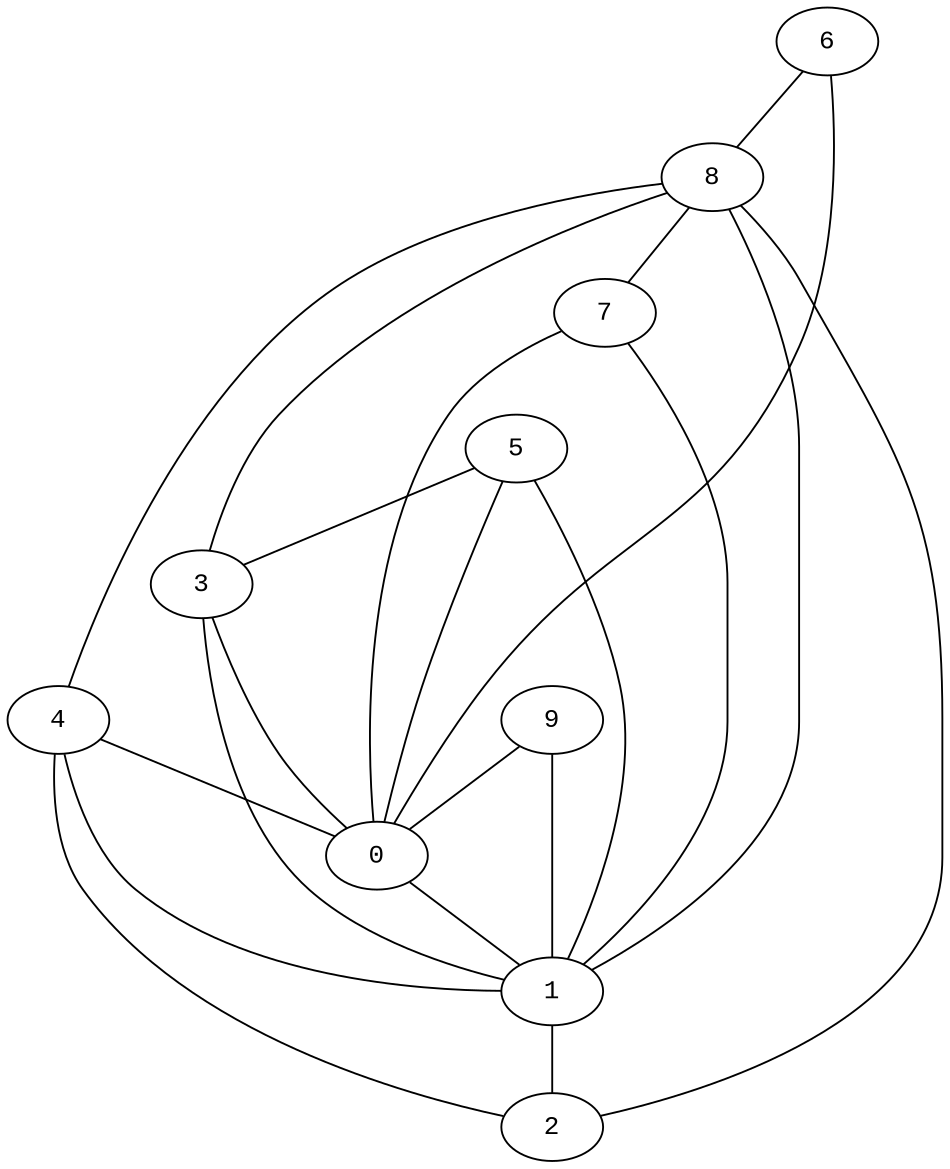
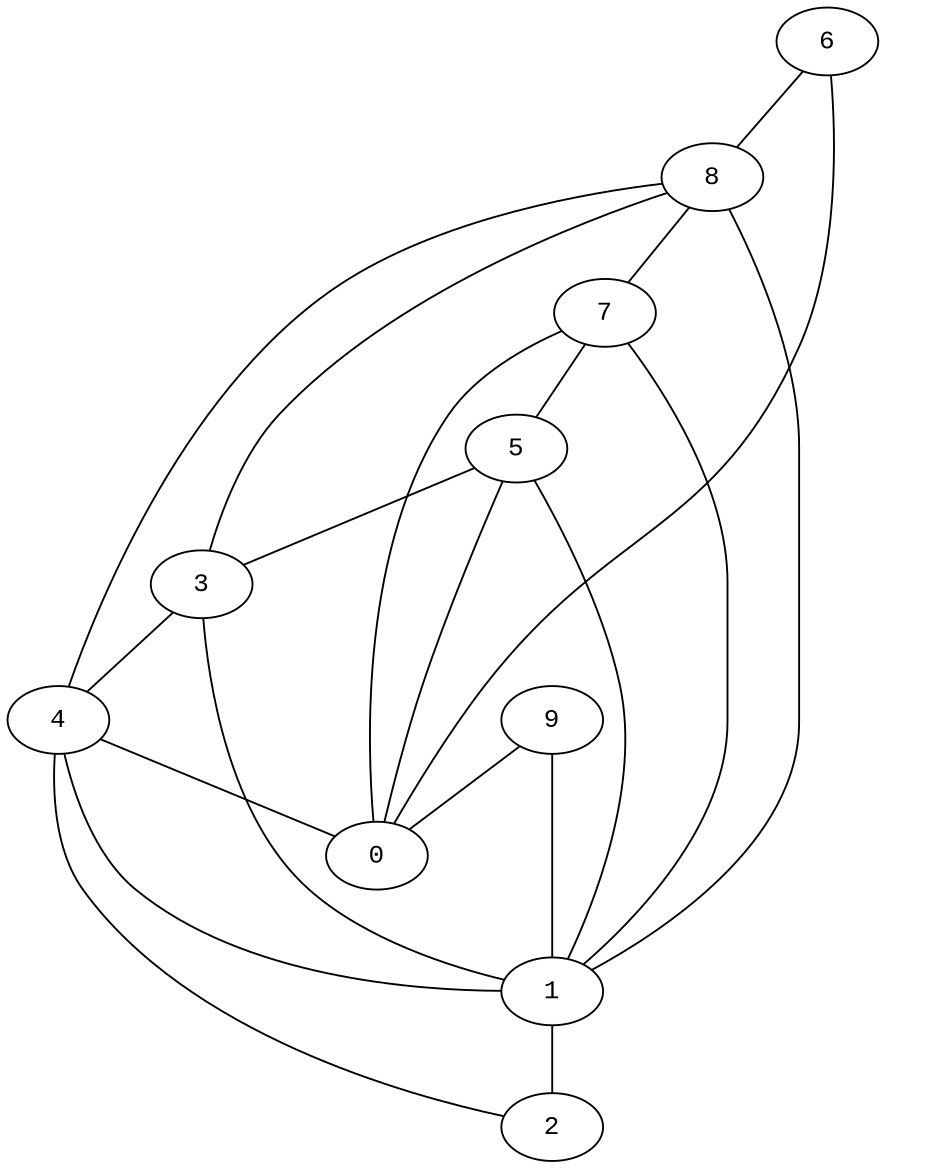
  graph {
    fontname="Liberation Mono"
    node [fontname="Liberation Mono"]
    edge [fontname="Liberation Mono"]
    n1 [label=0]
    n2 [label=1]
    n3 [label=2]
    n4 [label=3]
    n5 [label=8]
    n6 [label=4]
    n7 [label=5]
    n8 [label=6]
    n9 [label=7]
    n10 [label=9]
-   n1 -- n2
    n2 -- n3
-   n4 -- n1
+   n4 -- n6
    n4 -- n2
    n4 -- n5
    n5 -- n2
-   n5 -- n3
    n5 -- n6
    n5 -- n9
    n6 -- n1
    n6 -- n2
    n6 -- n3
    n7 -- n1
    n7 -- n2
    n7 -- n4
    n8 -- n1
    n8 -- n5
    n9 -- n1
    n9 -- n2
+   n9 -- n7
    n10 -- n1
    n10 -- n2
  }
